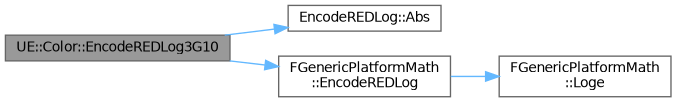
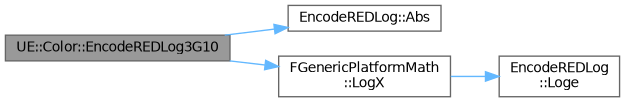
  digraph {
    rankdir=LR
    node [color=grey40 fillcolor=white fontname=Helvetica fontsize=10 shape=box style=filled]
    edge [color=steelblue1 fontname=Helvetica fontsize=10 labelfontname=Helvetica labelfontsize=10 style=solid]
    n1 [color=gray40 fillcolor=grey60 fontcolor=black height=0.2 label="UE::Color::EncodeREDLog3G10" width=0.4]
    n2 [height=0.2 label="EncodeREDLog::Abs" width=0.4]
-   n3 [height=0.2 label="FGenericPlatformMath\l::EncodeREDLog" width=0.4]
-   n4 [height=0.2 label="FGenericPlatformMath\l::Loge" width=0.4]
+   n3 [height=0.2 label="FGenericPlatformMath\l::LogX" width=0.4]
+   n4 [height=0.2 label="EncodeREDLog\l::Loge" width=0.4]
    n1 -> n2
    n1 -> n3
    n3 -> n4
  }
